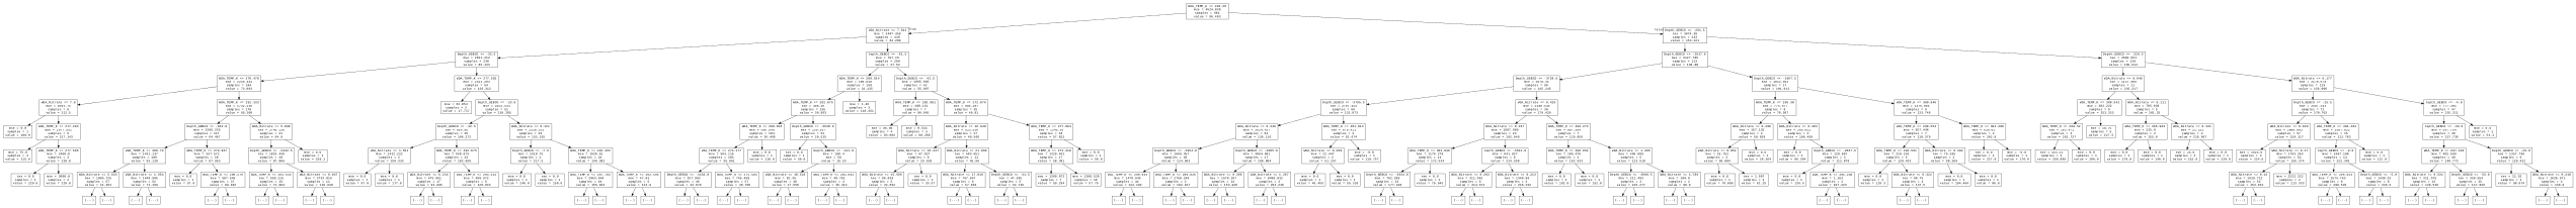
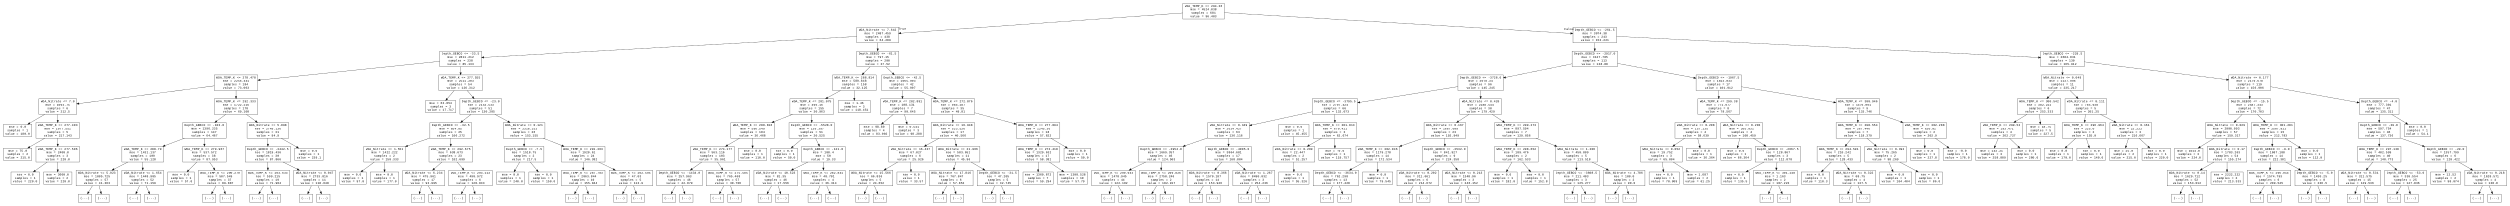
  digraph {
    fontname="Liberation Mono"
    node [fontname="Liberation Mono" shape=box]
    edge [fontname="Liberation Mono"]
    n1 [label="WOA_TEMP_K <= 294.36\nmse = 4524.038\nsamples = 681\nvalue = 96.403"]
    n2 [label="WOA_Nitrate <= 7.642\nmse = 2487.459\nsamples = 438\nvalue = 64.289"]
    n3 [label="Depth_GEBCO <= -261.5\nmse = 3074.38\nsamples = 243\nvalue = 153.221"]
    n4 [label="Depth_GEBCO <= -33.5\nmse = 2811.212\nsamples = 238\nvalue = 85.133"]
    n5 [label="Depth_GEBCO <= -61.5\nmse = 797.15\nsamples = 200\nvalue = 37.52"]
    n6 [label="Depth_GEBCO <= -2917.0\nmse = 3127.785\nsamples = 113\nvalue = 138.88"]
    n7 [label="Depth_GEBCO <= -229.5\nmse = 2684.031\nsamples = 130\nvalue = 165.912"]
    n8 [label="WOA_TEMP_K <= 278.478\nmse = 2256.441\nsamples = 184\nvalue = 73.063"]
    n9 [label="WOA_TEMP_K <= 277.555\nmse = 2511.203\nsamples = 54\nvalue = 126.312"]
    n10 [label="WOA_TEMP_K <= 288.814\nmse = 589.848\nsamples = 158\nvalue = 32.125"]
    n11 [label="Depth_GEBCO <= -42.5\nmse = 1065.903\nsamples = 42\nvalue = 55.997"]
    n12 [label="WOA_Nitrate <= 7.0\nmse = 1093.75\nsamples = 6\nvalue = 212.5"]
    n13 [label="WOA_TEMP_K <= 292.333\nmse = 1722.216\nsamples = 178\nvalue = 69.108"]
    n14 [label="mse = 63.054\nsamples = 3\nvalue = 17.717"]
    n15 [label="Depth_GEBCO <= -23.0\nmse = 2153.533\nsamples = 51\nvalue = 130.285"]
    n16 [label="mse = 0.0\nsamples = 1\nvalue = 180.0"]
    n17 [label="WOA_TEMP_K <= 277.403\nmse = 1077.551\nsamples = 5\nvalue = 217.143"]
    n18 [label="Depth_GEBCO <= -103.0\nmse = 1396.235\nsamples = 147\nvalue = 64.467"]
    n19 [label="WOA_Nitrate <= 5.098\nmse = 2749.136\nsamples = 31\nvalue = 94.9"]
    n20 [label="mse = 75.0\nsamples = 2\nvalue = 215.0"]
    n21 [label="WOA_TEMP_K <= 277.506\nmse = 2400.0\nsamples = 3\nvalue = 220.0"]
    n22 [label="mse = 0.0\nsamples = 1\nvalue = 220.0"]
    n23 [label="mse = 3600.0\nsamples = 2\nvalue = 220.0"]
    n24 [label="WOA_TEMP_K <= 288.79\nmse = 1431.137\nsamples = 109\nvalue = 55.128"]
    n25 [label="WOA_TEMP_K <= 279.967\nmse = 537.572\nsamples = 38\nvalue = 87.953"]
    n26 [label="Depth_GEBCO <= -3442.5\nmse = 1819.436\nsamples = 30\nvalue = 87.866"]
    n27 [label="mse = 0.0\nsamples = 1\nvalue = 239.1"]
    n28 [label="WOA_Nitrate <= 5.923\nmse = 1005.725\nsamples = 57\nvalue = 41.363"]
    n29 [label="WOA_Nitrate <= 1.654\nmse = 1448.905\nsamples = 52\nvalue = 71.159"]
    n30 [label="mse = 0.0\nsamples = 1\nvalue = 57.0"]
    n31 [label="WOA_TEMP_K <= 290.279\nmse = 507.549\nsamples = 37\nvalue = 89.887"]
    n32 [label="(...)"]
    n33 [label="(...)"]
    n34 [label="(...)"]
    n35 [label="(...)"]
    n36 [label="(...)"]
    n37 [label="(...)"]
    n38 [label="WOA_TEMP_K <= 293.633\nmse = 599.215\nsamples = 19\nvalue = 71.904"]
    n39 [label="WOA_Nitrate <= 0.047\nmse = 2733.816\nsamples = 11\nvalue = 118.648"]
    n40 [label="(...)"]
    n41 [label="(...)"]
    n42 [label="(...)"]
    n43 [label="(...)"]
    n44 [label="Depth_GEBCO <= -32.5\nmse = 854.85\nsamples = 25\nvalue = 106.272"]
    n45 [label="WOA_Nitrate <= 0.121\nmse = 2318.152\nsamples = 26\nvalue = 153.155"]
    n46 [label="WOA_Nitrate <= 1.551\nmse = 1422.222\nsamples = 2\nvalue = 150.333"]
    n47 [label="WOA_TEMP_K <= 292.675\nmse = 638.673\nsamples = 23\nvalue = 102.699"]
    n48 [label="Depth_GEBCO <= -7.5\nmse = 1518.75\nsamples = 2\nvalue = 217.5"]
    n49 [label="WOA_TEMP_K <= 291.363\nmse = 1920.61\nsamples = 24\nvalue = 146.382"]
    n50 [label="mse = 0.0\nsamples = 1\nvalue = 97.0"]
    n51 [label="mse = 0.0\nsamples = 1\nvalue = 177.0"]
    n52 [label="WOA_Nitrate <= 6.234\nmse = 475.961\nsamples = 17\nvalue = 93.995"]
    n53 [label="WOA_TEMP_K <= 293.113\nmse = 490.972\nsamples = 6\nvalue = 120.833"]
    n54 [label="(...)"]
    n55 [label="(...)"]
    n56 [label="(...)"]
    n57 [label="(...)"]
    n58 [label="mse = 0.0\nsamples = 1\nvalue = 240.0"]
    n59 [label="mse = 0.0\nsamples = 1\nvalue = 150.0"]
    n60 [label="WOA_TEMP_K <= 287.783\nmse = 2063.844\nsamples = 19\nvalue = 155.044"]
    n61 [label="WOA_TEMP_K <= 292.595\nmse = 47.03\nsamples = 5\nvalue = 113.9"]
    n62 [label="(...)"]
    n63 [label="(...)"]
    n64 [label="(...)"]
    n65 [label="(...)"]
    n66 [label="WOA_TEMP_K <= 281.075\nmse = 496.16\nsamples = 155\nvalue = 30.963"]
    n67 [label="mse = 1.46\nsamples = 3\nvalue = 118.451"]
    n68 [label="WOA_TEMP_K <= 282.891\nmse = 108.131\nsamples = 7\nvalue = 90.645"]
    n69 [label="WOA_TEMP_K <= 272.876\nmse = 984.287\nsamples = 35\nvalue = 49.81"]
    n70 [label="WOA_TEMP_K <= 280.816\nmse = 596.549\nsamples = 104\nvalue = 36.468"]
    n71 [label="Depth_GEBCO <= -5528.0\nmse = 139.397\nsamples = 51\nvalue = 20.525"]
    n72 [label="WOA_TEMP_K <= 274.177\nmse = 563.116\nsamples = 103\nvalue = 35.961"]
    n73 [label="mse = 0.0\nsamples = 1\nvalue = 110.0"]
    n74 [label="mse = 0.0\nsamples = 1\nvalue = 50.0"]
    n75 [label="Depth_GEBCO <= -121.0\nmse = 108.4\nmse = 50\nvalue = 19.33"]
    n76 [label="Depth_GEBCO <= -1434.0\nmse = 257.963\nsamples = 46\nvalue = 42.079"]
    n77 [label="WOA_TEMP_K <= 275.585\nmse = 765.468\nsamples = 57\nvalue = 30.706"]
    n78 [label="(...)"]
    n79 [label="(...)"]
    n80 [label="(...)"]
    n81 [label="(...)"]
    n82 [label="WOA_Nitrate <= 10.523\nmse = 81.35\nsamples = 46\nvalue = 17.556"]
    n83 [label="WOA_TEMP_K <= 282.841\nmse = 48.701\nsamples = 4\nvalue = 36.314"]
    n84 [label="(...)"]
    n85 [label="(...)"]
    n86 [label="(...)"]
    n87 [label="(...)"]
    n88 [label="mse = 98.89\nsamples = 4\nvalue = 83.002"]
    n89 [label="mse = 0.541\nsamples = 3\nvalue = 98.288"]
    n90 [label="WOA_Nitrate <= 16.948\nmse = 523.526\nsamples = 17\nvalue = 40.566"]
    n91 [label="WOA_TEMP_K <= 277.094\nmse = 1245.36\nsamples = 18\nvalue = 57.822"]
    n92 [label="WOA_Nitrate <= 16.437\nmse = 67.027\nsamples = 6\nvalue = 25.926"]
    n93 [label="WOA_Nitrate <= 21.966\nmse = 583.651\nsamples = 11\nvalue = 45.96"]
    n94 [label="WOA_TEMP_K <= 273.418\nmse = 1329.632\nsamples = 17\nvalue = 58.381"]
    n95 [label="mse = 0.0\nsamples = 1\nvalue = 50.0"]
    n96 [label="WOA_Nitrate <= 15.566\nmse = 66.836\nsamples = 5\nvalue = 24.652"]
-   n97 [label="mse = 0.0\nsamples = 1\nvalue = 33.57"]
+   n97 [label="mse = 0.0\nvalue = 1\nvalue = 33.57"]
    n98 [label="WOA_Nitrate <= 17.816\nmse = 767.847\nsamples = 6\nvalue = 57.853"]
    n99 [label="Depth_GEBCO <= -31.5\nmse = 47.205\nsamples = 5\nvalue = 32.745"]
    n100 [label="(...)"]
    n101 [label="(...)"]
    n102 [label="(...)"]
    n103 [label="(...)"]
    n104 [label="(...)"]
    n105 [label="(...)"]
    n106 [label="mse = 1360.872\nsamples = 7\nvalue = 59.294"]
    n107 [label="mse = 1308.528\nsamples = 10\nvalue = 57.79"]
    n108 [label="Depth_GEBCO <= -3728.0\nmse = 3078.34\nsamples = 96\nvalue = 145.245"]
    n109 [label="Depth_GEBCO <= -1967.5\nmse = 1813.033\nsamples = 17\nvalue = 101.912"]
    n110 [label="WOA_Nitrate <= 0.049\nmse = 1137.996\nsamples = 11\nvalue = 235.217"]
    n111 [label="WOA_Nitrate <= 0.177\nmse = 2179.678\nsamples = 119\nvalue = 156.906"]
    n112 [label="Depth_GEBCO <= -3795.5\nmse = 2797.424\nsamples = 66\nvalue = 132.073"]
    n113 [label="WOA_Nitrate <= 0.426\nmse = 2188.544\nsamples = 30\nvalue = 179.429"]
    n114 [label="WOA_TEMP_K <= 299.38\nmse = 771.977\nsamples = 8\nvalue = 78.567"]
    n115 [label="WOA_TEMP_K <= 300.946\nmse = 1476.091\nsamples = 9\nvalue = 133.746"]
    n116 [label="WOA_Nitrate <= 0.349\nmse = 2624.427\nsamples = 63\nvalue = 136.116"]
    n117 [label="WOA_TEMP_K <= 301.813\nmse = 670.411\nsamples = 3\nvalue = 62.674"]
    n118 [label="WOA_Nitrate <= 0.167\nmse = 1687.609\nsamples = 23\nvalue = 192.949"]
    n119 [label="WOA_TEMP_K <= 299.273\nmse = 897.594\nsamples = 7\nvalue = 129.856"]
    n120 [label="Depth_GEBCO <= -3954.0\nmse = 1669.357\nsamples = 46\nvalue = 124.503"]
    n121 [label="Depth_GEBCO <= -4005.0\nmse = 3864.681\nsamples = 17\nvalue = 168.804"]
    n122 [label="WOA_Nitrate <= 0.209\nmse = 22.447\nsamples = 2\nvalue = 51.257"]
    n123 [label="mse = -0.0\nsamples = 1\nvalue = 119.757"]
    n124 [label="WOA_TEMP_K <= 299.943\nmse = 1478.945\nsamples = 44\nvalue = 122.102"]
    n125 [label="WOA_TEMP_K <= 299.826\nmse = 2750.246\nsamples = 2\nvalue = 182.917"]
    n126 [label="WOA_Nitrate <= 0.366\nmse = 1570.187\nsamples = 14\nvalue = 153.946"]
    n127 [label="WOA_Nitrate <= 1.267\nmse = 8490.032\nsamples = 3\nvalue = 254.236"]
    n128 [label="(...)"]
    n129 [label="(...)"]
    n130 [label="(...)"]
    n131 [label="(...)"]
    n132 [label="(...)"]
    n133 [label="(...)"]
    n134 [label="(...)"]
    n135 [label="(...)"]
    n136 [label="mse = 0.0\nsamples = 1\nvalue = 45.455"]
    n137 [label="mse = 0.0\nsamples = 1\nvalue = 55.326"]
    n138 [label="WOA_TEMP_K <= 302.046\nmse = 1179.278\nsamples = 14\nvalue = 172.534"]
    n139 [label="Depth_GEBCO <= -3532.0\nmse = 841.927\nsamples = 9\nvalue = 224.358"]
    n140 [label="WOA_TEMP_K <= 298.652\nmse = 189.476\nsamples = 2\nvalue = 162.533"]
    n141 [label="WOA_Nitrate <= 1.206\nmse = 450.809\nsamples = 5\nvalue = 113.518"]
    n142 [label="Depth_GEBCO <= -3634.0\nmse = 762.298\nsamples = 13\nvalue = 177.428"]
    n143 [label="mse = 0.0\nsamples = 1\nvalue = 79.545"]
    n144 [label="WOA_Nitrate <= 0.202\nmse = 311.661\nsamples = 6\nvalue = 214.672"]
    n145 [label="WOA_Nitrate <= 0.213\nmse = 1348.96\nsamples = 3\nvalue = 246.152"]
    n146 [label="(...)"]
    n147 [label="(...)"]
    n148 [label="(...)"]
    n149 [label="(...)"]
    n150 [label="(...)"]
    n151 [label="(...)"]
    n152 [label="mse = 0.0\nsamples = 1\nvalue = 182.0"]
    n153 [label="mse = 0.0\nsamples = 1\nvalue = 152.8"]
    n154 [label="Depth_GEBCO <= -3608.5\nmse = 211.403\nsamples = 3\nvalue = 125.277"]
    n155 [label="WOA_Nitrate <= 4.786\nmse = 100.0\nsamples = 2\nvalue = 90.0"]
    n156 [label="(...)"]
    n157 [label="(...)"]
    n158 [label="(...)"]
    n159 [label="(...)"]
    n160 [label="WOA_Nitrate <= 0.208\nmse = 157.135\nsamples = 4\nvalue = 58.639"]
    n161 [label="WOA_Nitrate <= 0.203\nmse = 205.031\nsamples = 4\nvalue = 108.459"]
    n162 [label="WOA_TEMP_K <= 298.554\nmse = 367.446\nsamples = 7\nvalue = 118.379"]
    n163 [label="WOA_TEMP_K <= 302.288\nmse = 620.01\nsamples = 2\nvalue = 202.9"]
    n164 [label="WOA_Nitrate <= 0.052\nmse = 19.752\nsamples = 3\nvalue = 65.004"]
    n165 [label="mse = 0.0\nsamples = 1\nvalue = 36.364"]
    n166 [label="mse = 0.0\nsamples = 1\nvalue = 86.364"]
    n167 [label="Depth_GEBCO <= -2667.5\nmse = 128.867\nsamples = 3\nvalue = 112.878"]
    n168 [label="mse = 0.0\nsamples = 1\nvalue = 70.009"]
    n169 [label="mse = 1.687\nsamples = 2\nvalue = 61.25"]
    n170 [label="mse = 0.0\nsamples = 1\nvalue = 135.5"]
    n171 [label="WOA_TEMP_K <= 301.248\nmse = 1.163\nsamples = 2\nvalue = 107.223"]
    n172 [label="(...)"]
    n173 [label="(...)"]
    n174 [label="WOA_TEMP_K <= 294.591\nmse = 210.242\nsamples = 5\nvalue = 128.433"]
    n175 [label="WOA_Nitrate <= 0.392\nmse = 75.265\nsamples = 2\nvalue = 98.269"]
    n176 [label="mse = 0.0\nsamples = 1\nvalue = 227.8"]
    n177 [label="mse = -0.0\nsamples = 1\nvalue = 178.0"]
    n178 [label="mse = 0.0\nsamples = 1\nvalue = 110.3"]
    n179 [label="WOA_Nitrate <= 0.322\nmse = 68.75\nsamples = 4\nvalue = 137.5"]
    n180 [label="mse = 0.0\nsamples = 1\nvalue = 104.404"]
    n181 [label="mse = 0.0\nsamples = 1\nvalue = 86.0"]
    n182 [label="(...)"]
    n183 [label="(...)"]
    n184 [label="WOA_TEMP_K <= 300.542\nmse = 382.222\nsamples = 6\nvalue = 253.333"]
    n185 [label="WOA_Nitrate <= 0.111\nmse = 785.938\nsamples = 5\nvalue = 201.25"]
    n186 [label="Depth_GEBCO <= -15.5\nmse = 2587.343\nsamples = 72\nvalue = 170.703"]
    n187 [label="Depth_GEBCO <= -4.0\nmse = 777.301\nsamples = 47\nvalue = 135.311"]
    n188 [label="WOA_TEMP_K <= 299.52\nmse = 183.471\nsamples = 4\nvalue = 262.727"]
    n189 [label="mse = 18.75\nsamples = 5\nvalue = 227.5"]
    n190 [label="WOA_TEMP_K <= 296.964\nmse = 225.0\nsamples = 2\nvalue = 155.0"]
    n191 [label="WOA_Nitrate <= 0.161\nmse = 22.222\nsamples = 3\nvalue = 216.667"]
    n192 [label="mse = 143.21\nsamples = 3\nvalue = 258.889"]
    n193 [label="mse = 0.0\nsamples = 1\nvalue = 280.0"]
    n194 [label="mse = 0.0\nsamples = 1\nvalue = 170.0"]
    n195 [label="mse = 0.0\nsamples = 1\nvalue = 140.0"]
    n196 [label="mse = 25.0\nsamples = 2\nvalue = 215.0"]
    n197 [label="mse = 0.0\nsamples = 1\nvalue = 220.0"]
    n198 [label="WOA_Nitrate <= 0.029\nmse = 2000.093\nsamples = 57\nvalue = 159.317"]
    n199 [label="WOA_TEMP_K <= 301.281\nmse = 2507.822\nsamples = 15\nvalue = 212.783"]
    n200 [label="Depth_GEBCO <= -39.0\nmse = 597.754\nsamples = 46\nvalue = 137.736"]
    n201 [label="mse = 0.0\nsamples = 1\nvalue = 54.1"]
    n202 [label="mse = 1024.0\nsamples = 3\nvalue = 224.0"]
    n203 [label="WOA_Nitrate <= 0.17\nmse = 1783.263\nsamples = 54\nvalue = 155.274"]
    n204 [label="Depth_GEBCO <= -9.0\nmse = 1687.188\nsamples = 14\nvalue = 222.381"]
    n205 [label="mse = 0.0\nsamples = 1\nvalue = 112.0"]
    n206 [label="WOA_Nitrate <= 0.14\nmse = 1629.712\nsamples = 52\nvalue = 153.012"]
    n207 [label="mse = 2222.222\nsamples = 2\nvalue = 213.333"]
    n208 [label="(...)"]
    n209 [label="(...)"]
    n210 [label="WOA_TEMP_K <= 296.914\nmse = 1574.793\nsamples = 6\nvalue = 209.545"]
    n211 [label="Depth_GEBCO <= -5.0\nmse = 1430.25\nsamples = 8\nvalue = 236.5"]
    n212 [label="(...)"]
    n213 [label="(...)"]
    n214 [label="(...)"]
    n215 [label="(...)"]
    n216 [label="WOA_TEMP_K <= 297.138\nmse = 402.599\nsamples = 40\nvalue = 140.773"]
    n217 [label="Depth_GEBCO <= -29.0\nmse = 1357.799\nsamples = 6\nvalue = 120.422"]
    n218 [label="WOA_Nitrate <= 0.531\nmse = 311.575\nsamples = 15\nvalue = 129.536"]
    n219 [label="Depth_GEBCO <= -53.0\nmse = 330.554\nsamples = 25\nvalue = 147.836"]
    n220 [label="mse = 12.52\nsamples = 2\nvalue = 98.074"]
    n221 [label="WOA_Nitrate <= 0.218\nmse = 1628.571\nsamples = 4\nvalue = 130.0"]
    n222 [label="(...)"]
    n223 [label="(...)"]
    n224 [label="(...)"]
    n225 [label="(...)"]
    n226 [label="(...)"]
    n227 [label="(...)"]
    n1 -> n2 [headlabel=True labelangle=45 labeldistance=2.5]
    n1 -> n3 [headlabel=False labelangle=-45 labeldistance=2.5]
    n2 -> n4
    n2 -> n5
    n3 -> n6
    n3 -> n7
    n4 -> n8
    n4 -> n9
    n5 -> n10
    n5 -> n11
    n6 -> n108
    n6 -> n109
    n7 -> n110
    n7 -> n111
    n8 -> n12
    n8 -> n13
    n9 -> n14
    n9 -> n15
    n10 -> n66
    n10 -> n67
    n11 -> n68
    n11 -> n69
    n12 -> n16
    n12 -> n17
    n13 -> n18
    n13 -> n19
    n15 -> n44
    n15 -> n45
    n17 -> n20
    n17 -> n21
    n18 -> n24
    n18 -> n25
    n19 -> n26
    n19 -> n27
    n21 -> n22
    n21 -> n23
    n24 -> n28
    n24 -> n29
    n25 -> n30
    n25 -> n31
    n26 -> n38
    n26 -> n39
    n28 -> n32
    n28 -> n33
    n29 -> n34
    n29 -> n35
    n31 -> n36
    n31 -> n37
    n38 -> n40
    n38 -> n41
    n39 -> n42
    n39 -> n43
    n44 -> n46
    n44 -> n47
    n45 -> n48
    n45 -> n49
    n46 -> n50
    n46 -> n51
    n47 -> n52
    n47 -> n53
    n48 -> n58
    n48 -> n59
    n49 -> n60
    n49 -> n61
    n52 -> n54
    n52 -> n55
    n53 -> n56
    n53 -> n57
    n60 -> n62
    n60 -> n63
    n61 -> n64
    n61 -> n65
    n66 -> n70
    n66 -> n71
    n68 -> n88
    n68 -> n89
    n69 -> n90
    n69 -> n91
    n70 -> n72
    n70 -> n73
    n71 -> n74
    n71 -> n75
    n72 -> n76
    n72 -> n77
    n75 -> n82
    n75 -> n83
    n76 -> n78
    n76 -> n79
    n77 -> n80
    n77 -> n81
    n82 -> n84
    n82 -> n85
    n83 -> n86
    n83 -> n87
    n90 -> n92
    n90 -> n93
    n91 -> n94
    n91 -> n95
    n92 -> n96
    n92 -> n97
    n93 -> n98
    n93 -> n99
    n94 -> n106
    n94 -> n107
    n96 -> n100
    n96 -> n101
    n98 -> n102
    n98 -> n103
    n99 -> n104
    n99 -> n105
    n108 -> n112
    n108 -> n113
    n109 -> n114
    n109 -> n115
    n110 -> n184
    n110 -> n185
    n111 -> n186
    n111 -> n187
    n112 -> n116
    n112 -> n117
    n113 -> n118
    n113 -> n119
    n114 -> n160
    n114 -> n161
    n115 -> n162
    n115 -> n163
    n116 -> n120
    n116 -> n121
    n117 -> n122
    n117 -> n123
    n118 -> n138
    n118 -> n139
    n119 -> n140
    n119 -> n141
    n120 -> n124
    n120 -> n125
    n121 -> n126
    n121 -> n127
-   n122 -> n136
+   n136 -> n122
    n122 -> n137
    n124 -> n128
    n124 -> n129
    n125 -> n130
    n125 -> n131
    n126 -> n132
    n126 -> n133
    n127 -> n134
    n127 -> n135
    n138 -> n142
    n138 -> n143
    n139 -> n144
    n139 -> n145
    n140 -> n152
    n140 -> n153
    n141 -> n154
    n141 -> n155
    n142 -> n146
    n142 -> n147
    n144 -> n148
    n144 -> n149
    n145 -> n150
    n145 -> n151
    n154 -> n156
    n154 -> n157
    n155 -> n158
    n155 -> n159
    n160 -> n164
    n160 -> n165
    n161 -> n166
    n161 -> n167
    n162 -> n174
    n162 -> n175
    n163 -> n176
    n163 -> n177
    n164 -> n168
    n164 -> n169
    n167 -> n170
    n167 -> n171
    n171 -> n172
    n171 -> n173
    n174 -> n178
    n174 -> n179
    n175 -> n180
    n175 -> n181
    n179 -> n182
    n179 -> n183
    n184 -> n188
    n184 -> n189
    n185 -> n190
    n185 -> n191
    n186 -> n198
    n186 -> n199
    n187 -> n200
    n187 -> n201
    n188 -> n192
    n188 -> n193
    n190 -> n194
    n190 -> n195
    n191 -> n196
    n191 -> n197
    n198 -> n202
    n198 -> n203
    n199 -> n204
    n199 -> n205
    n200 -> n216
    n200 -> n217
    n203 -> n206
    n203 -> n207
    n204 -> n210
    n204 -> n211
    n206 -> n208
    n206 -> n209
    n210 -> n212
    n210 -> n213
    n211 -> n214
    n211 -> n215
    n216 -> n218
    n216 -> n219
    n217 -> n220
    n217 -> n221
    n218 -> n222
    n218 -> n223
    n219 -> n224
    n219 -> n225
    n221 -> n226
    n221 -> n227
  }
